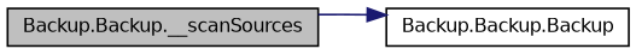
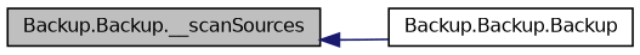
  digraph {
    rankdir=LR
    node [color=black fontname=Helvetica fontsize=10 shape=record style=filled]
    n1 [fillcolor=grey75 fontcolor=black height=0.2 label="Backup.Backup.__scanSources" width=0.4]
    n2 [fillcolor=white height=0.2 label="Backup.Backup.Backup" width=0.4]
-   n2 -> n1 [color=midnightblue dir=back fontname=Helvetica fontsize=10 labelfontname=Helvetica labelfontsize=10 style=solid]
+   n1 -> n2 [color=midnightblue dir=back fontname=Helvetica fontsize=10 labelfontname=Helvetica labelfontsize=10 style=solid]
  }
